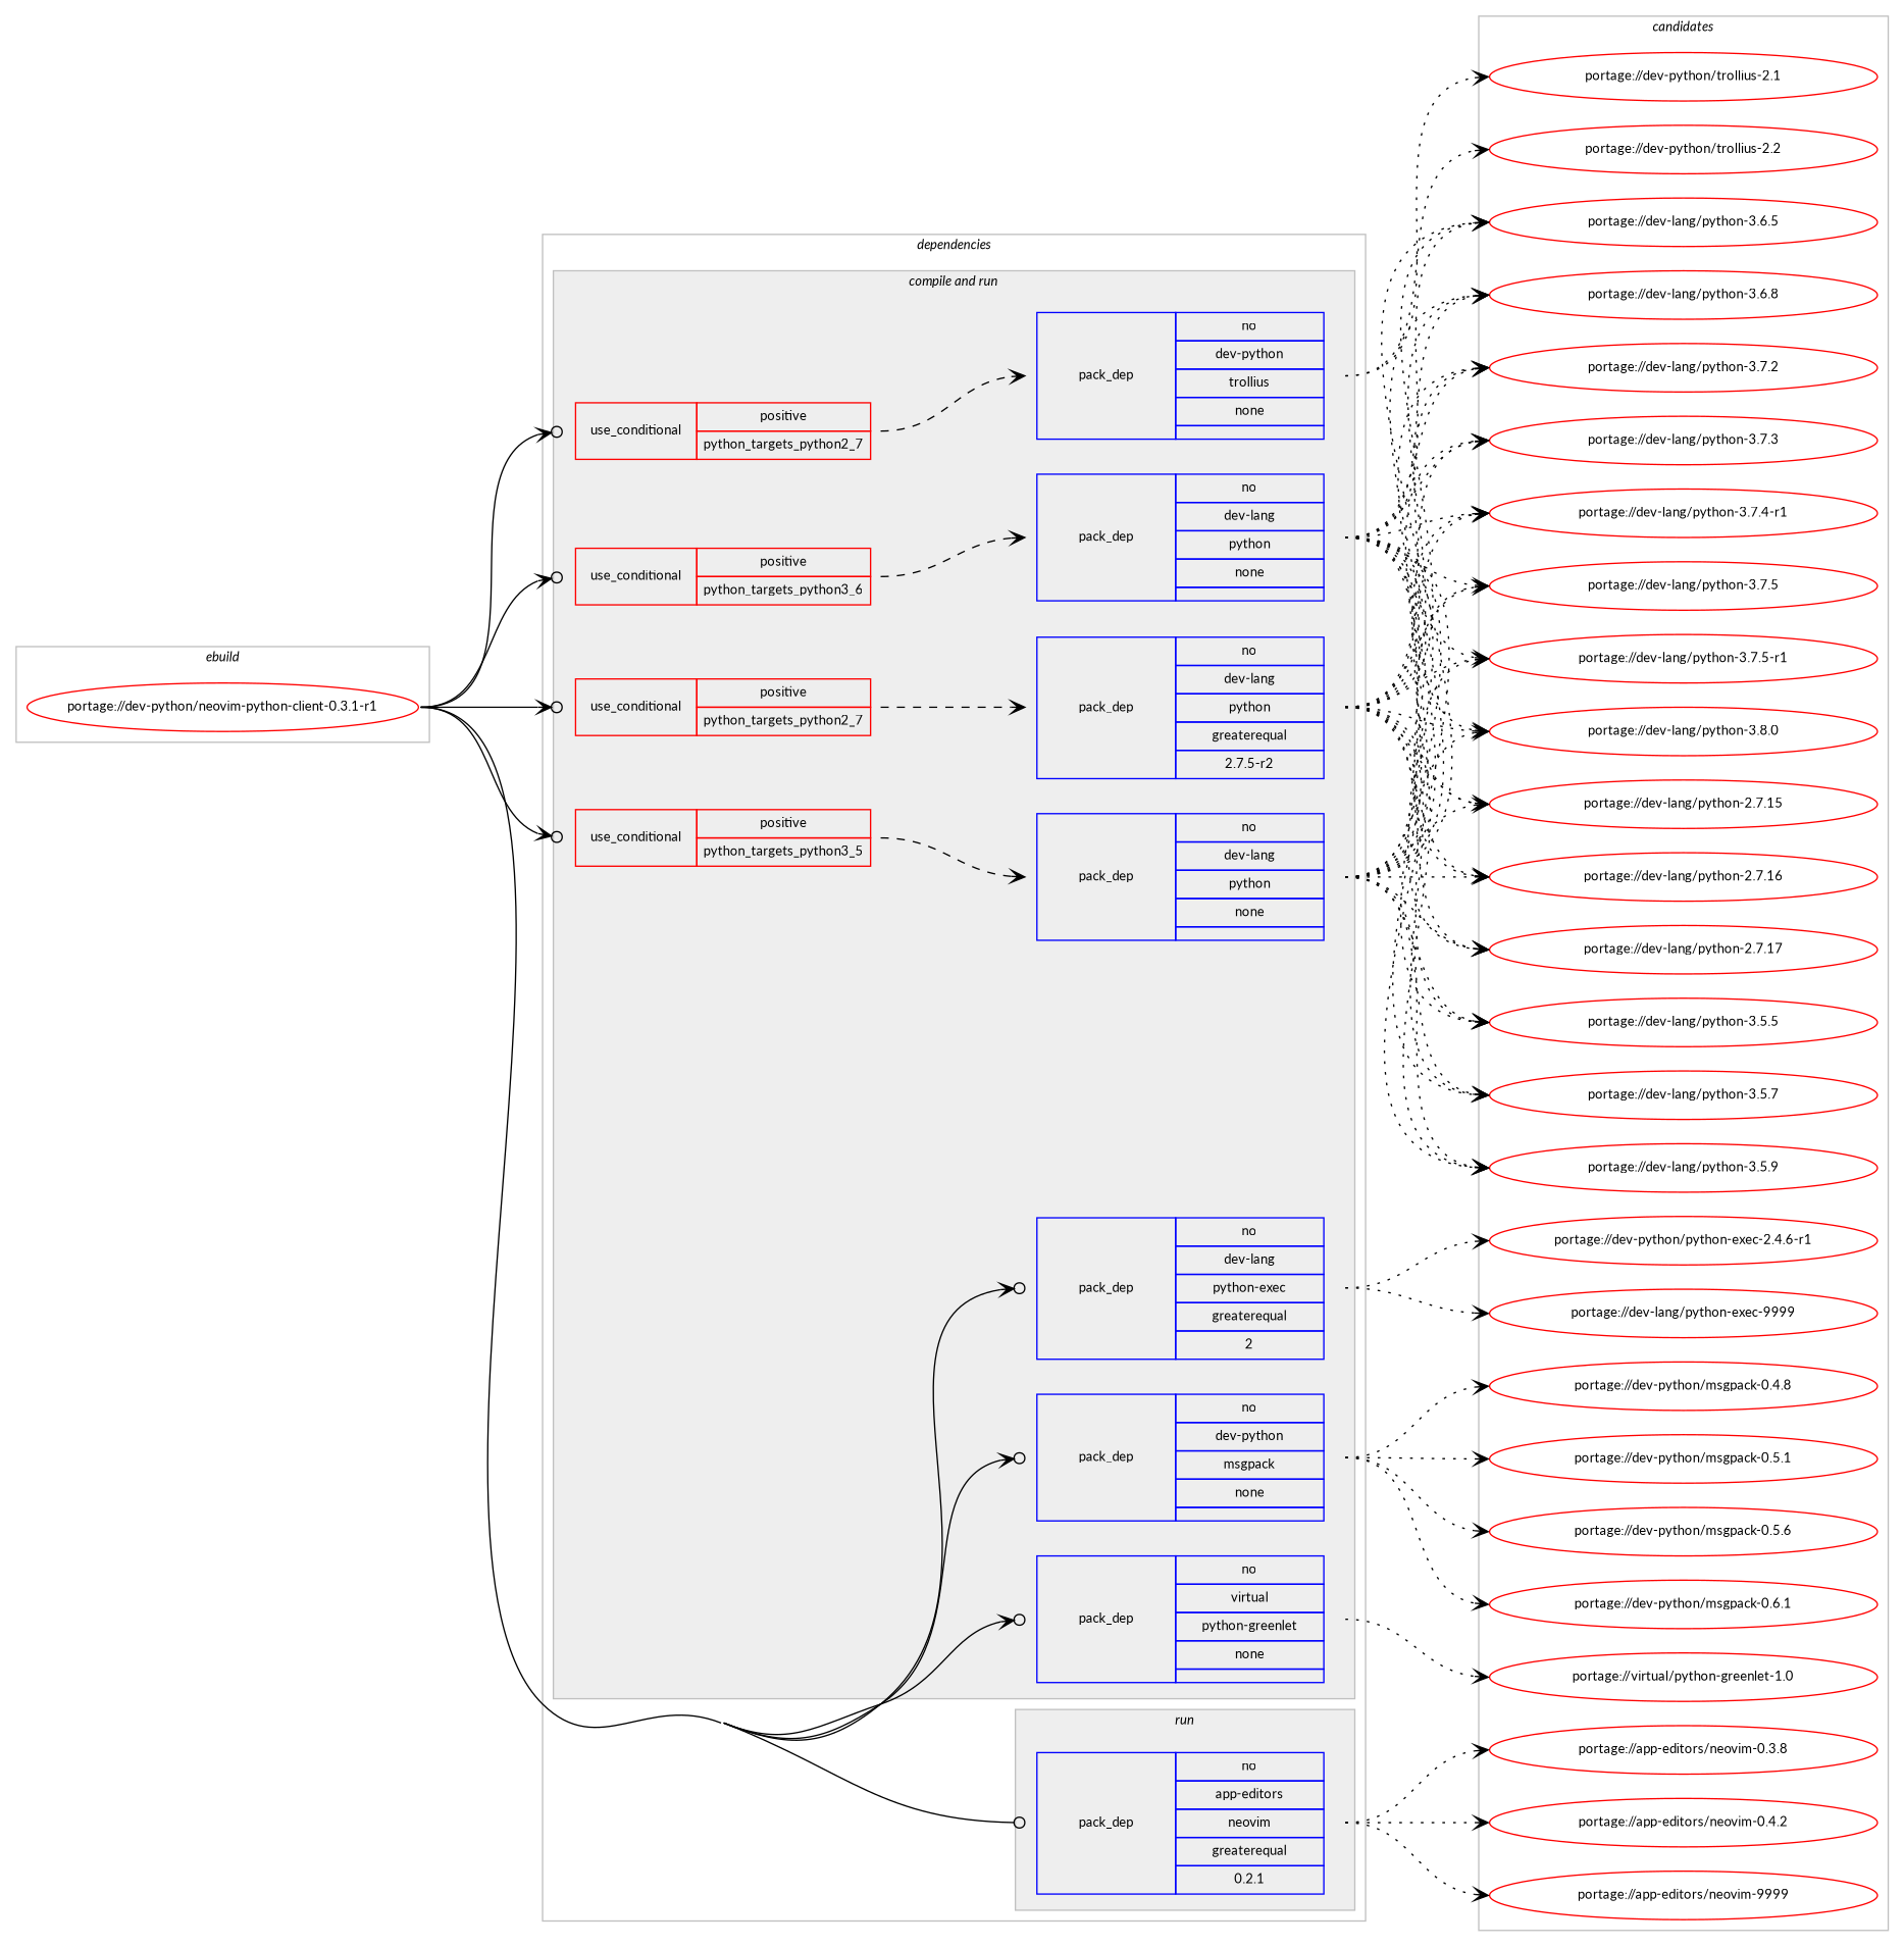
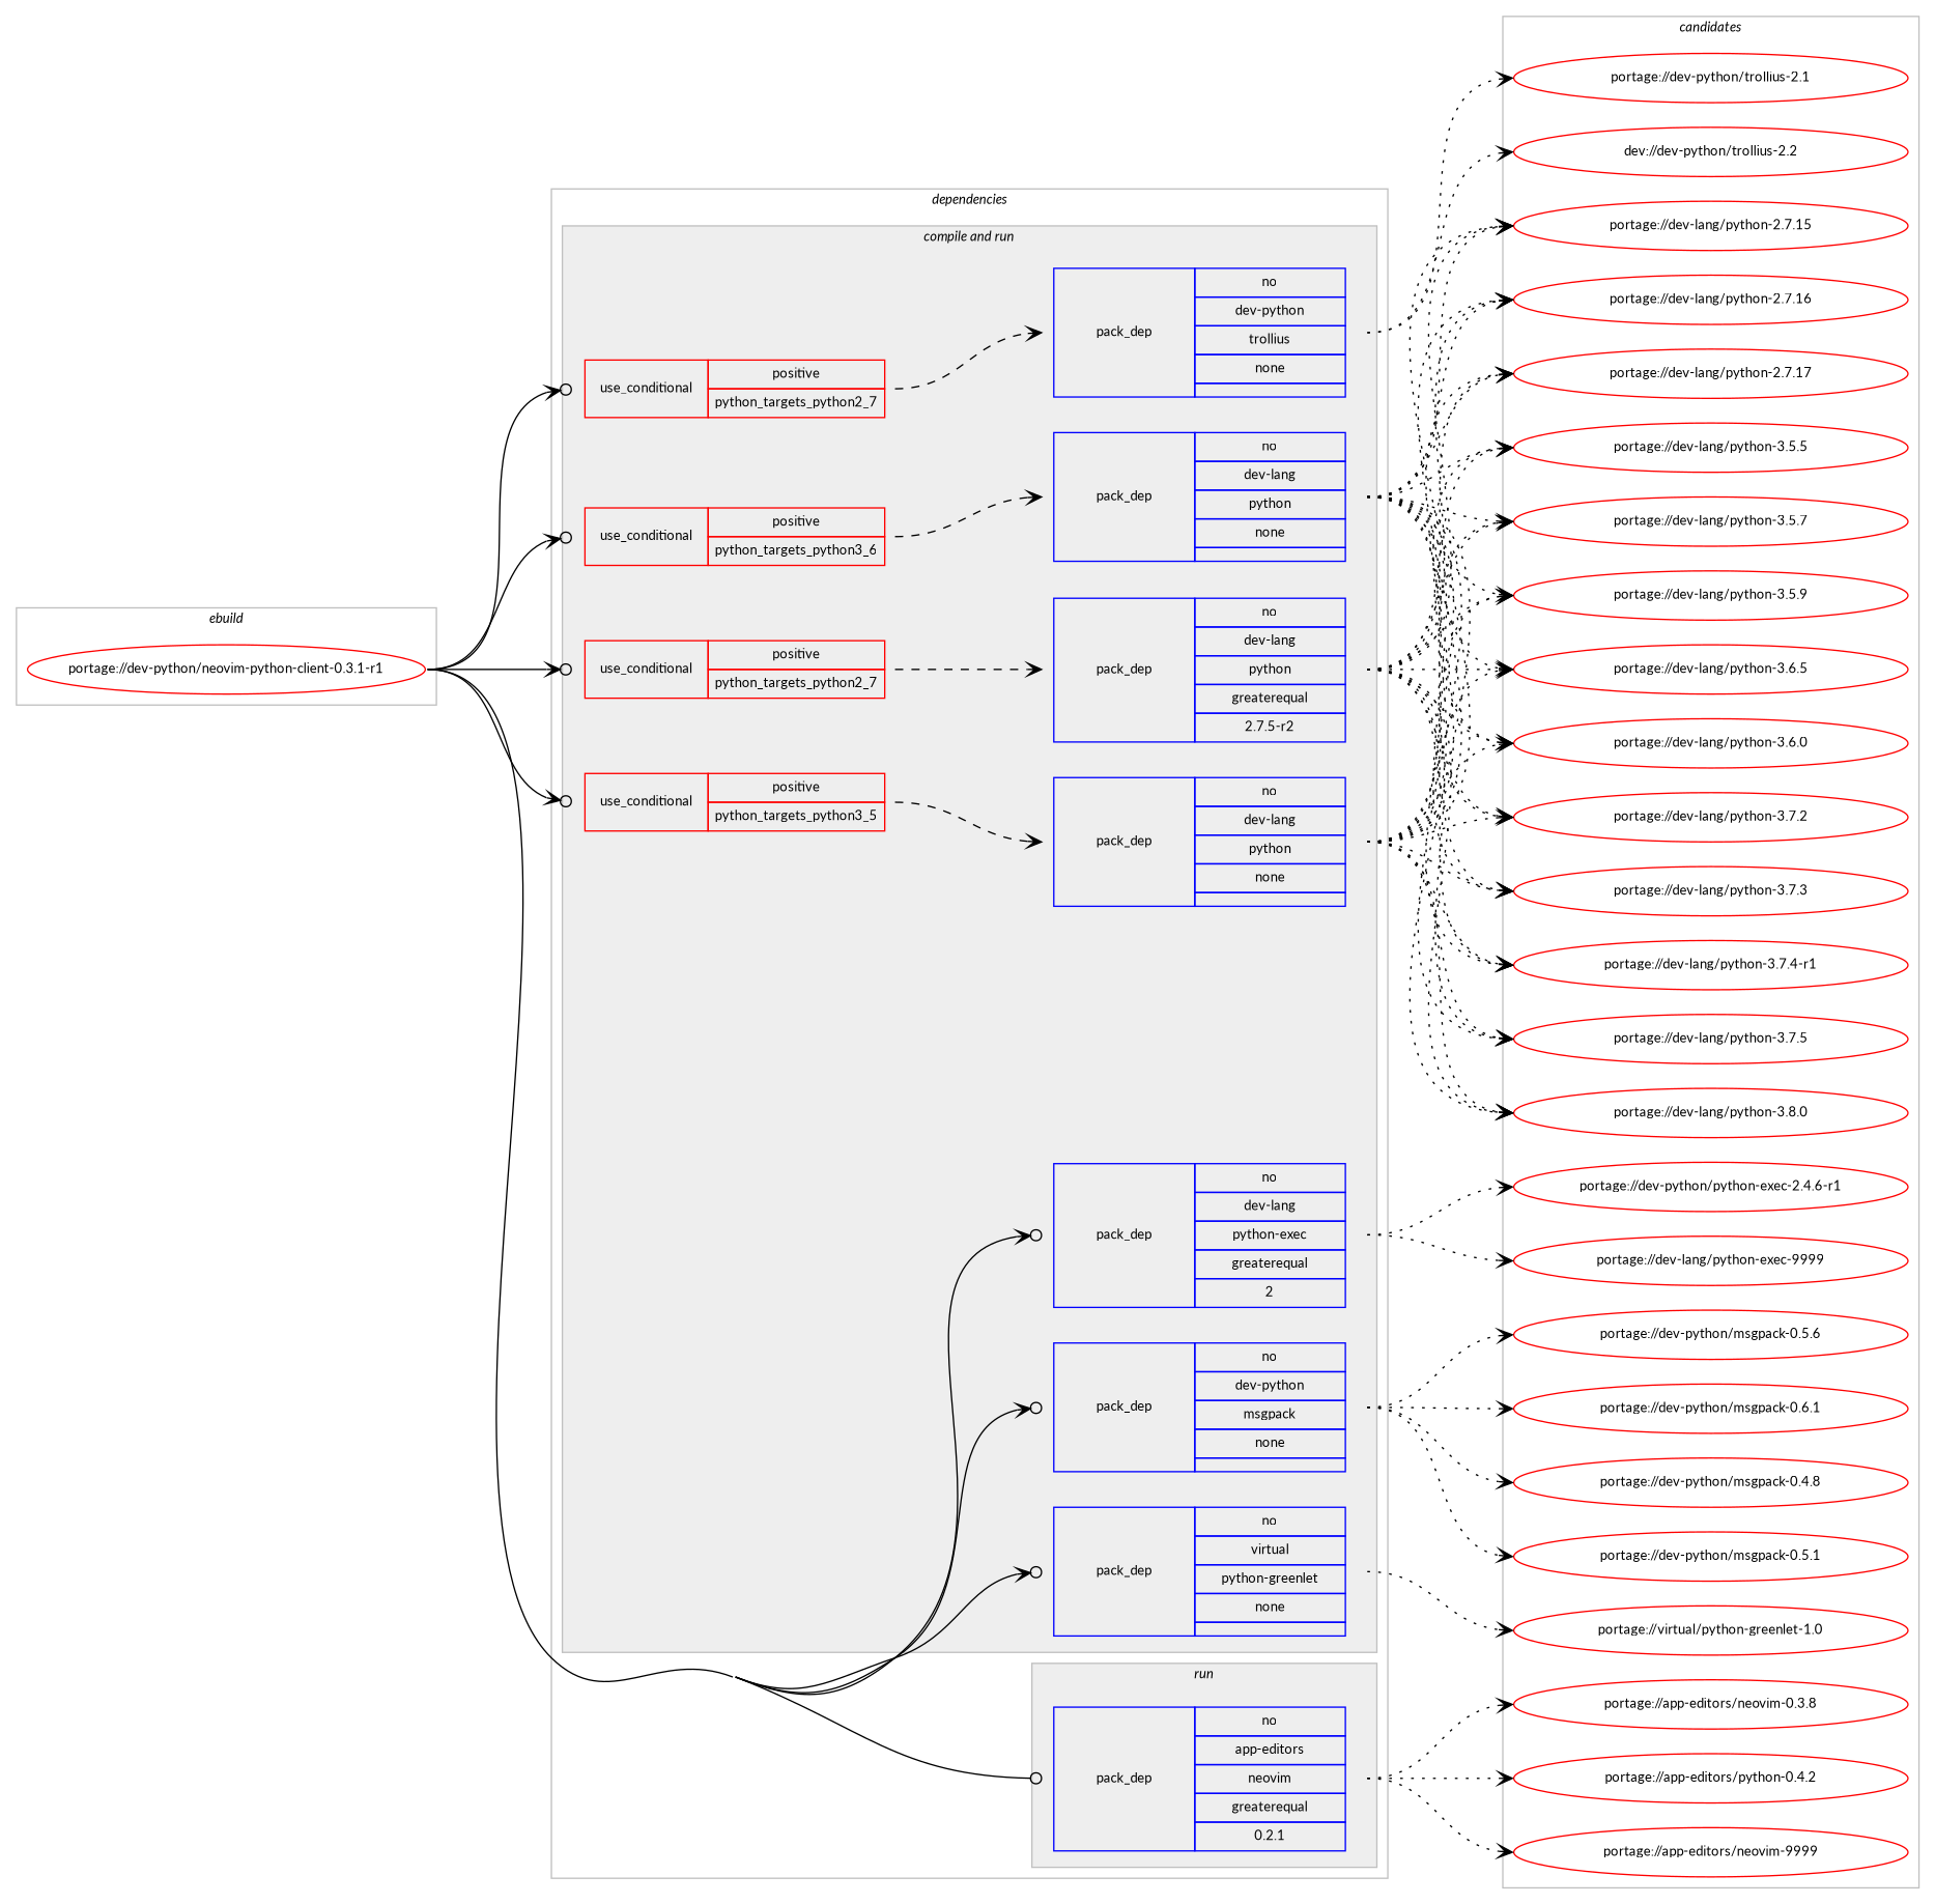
  digraph {
    compound=true
    concentrate=true
    fontname=Lato
    fontsize=10
    newrank=true
    rankdir=LR
    ranksep=1.5
    node [color=red fontname=Lato fontsize=10]
    edge [arrowhead=vee fontname=Lato headport=w style=dotted tailport=e weight=100]
    n1 [label="portage://dev-python/neovim-python-client-0.3.1-r1" width=4]
    n2 [color=blue label=<<TABLE BORDER="0" CELLBORDER="1" CELLSPACING="0" CELLPADDING="4" WIDTH="220"><TR><TD ROWSPAN="6" CELLPADDING="30">pack_dep</TD></TR><TR><TD WIDTH="110">no</TD></TR><TR><TD>dev-lang</TD></TR><TR><TD>python</TD></TR><TR><TD>greaterequal</TD></TR><TR><TD>2.7.5-r2</TD></TR></TABLE>> shape=none]
    n3 [label=<<TABLE BORDER="0" CELLBORDER="1" CELLSPACING="0" CELLPADDING="4"><TR><TD ROWSPAN="3" CELLPADDING="10">use_conditional</TD></TR><TR><TD>positive</TD></TR><TR><TD>python_targets_python2_7</TD></TR></TABLE>> shape=none]
    n4 [color=blue label=<<TABLE BORDER="0" CELLBORDER="1" CELLSPACING="0" CELLPADDING="4" WIDTH="220"><TR><TD ROWSPAN="6" CELLPADDING="30">pack_dep</TD></TR><TR><TD WIDTH="110">no</TD></TR><TR><TD>dev-python</TD></TR><TR><TD>trollius</TD></TR><TR><TD>none</TD></TR><TR><TD></TD></TR></TABLE>> shape=none]
    n5 [label=<<TABLE BORDER="0" CELLBORDER="1" CELLSPACING="0" CELLPADDING="4"><TR><TD ROWSPAN="3" CELLPADDING="10">use_conditional</TD></TR><TR><TD>positive</TD></TR><TR><TD>python_targets_python2_7</TD></TR></TABLE>> shape=none]
    n6 [color=blue label=<<TABLE BORDER="0" CELLBORDER="1" CELLSPACING="0" CELLPADDING="4" WIDTH="220"><TR><TD ROWSPAN="6" CELLPADDING="30">pack_dep</TD></TR><TR><TD WIDTH="110">no</TD></TR><TR><TD>dev-lang</TD></TR><TR><TD>python</TD></TR><TR><TD>none</TD></TR><TR><TD></TD></TR></TABLE>> shape=none]
    n7 [label=<<TABLE BORDER="0" CELLBORDER="1" CELLSPACING="0" CELLPADDING="4"><TR><TD ROWSPAN="3" CELLPADDING="10">use_conditional</TD></TR><TR><TD>positive</TD></TR><TR><TD>python_targets_python3_5</TD></TR></TABLE>> shape=none]
    n8 [color=blue label=<<TABLE BORDER="0" CELLBORDER="1" CELLSPACING="0" CELLPADDING="4" WIDTH="220"><TR><TD ROWSPAN="6" CELLPADDING="30">pack_dep</TD></TR><TR><TD WIDTH="110">no</TD></TR><TR><TD>dev-lang</TD></TR><TR><TD>python</TD></TR><TR><TD>none</TD></TR><TR><TD></TD></TR></TABLE>> shape=none]
    n9 [label=<<TABLE BORDER="0" CELLBORDER="1" CELLSPACING="0" CELLPADDING="4"><TR><TD ROWSPAN="3" CELLPADDING="10">use_conditional</TD></TR><TR><TD>positive</TD></TR><TR><TD>python_targets_python3_6</TD></TR></TABLE>> shape=none]
    n10 [color=blue label=<<TABLE BORDER="0" CELLBORDER="1" CELLSPACING="0" CELLPADDING="4" WIDTH="220"><TR><TD ROWSPAN="6" CELLPADDING="30">pack_dep</TD></TR><TR><TD WIDTH="110">no</TD></TR><TR><TD>dev-lang</TD></TR><TR><TD>python-exec</TD></TR><TR><TD>greaterequal</TD></TR><TR><TD>2</TD></TR></TABLE>> shape=none]
    n11 [color=blue label=<<TABLE BORDER="0" CELLBORDER="1" CELLSPACING="0" CELLPADDING="4" WIDTH="220"><TR><TD ROWSPAN="6" CELLPADDING="30">pack_dep</TD></TR><TR><TD WIDTH="110">no</TD></TR><TR><TD>dev-python</TD></TR><TR><TD>msgpack</TD></TR><TR><TD>none</TD></TR><TR><TD></TD></TR></TABLE>> shape=none]
    n12 [color=blue label=<<TABLE BORDER="0" CELLBORDER="1" CELLSPACING="0" CELLPADDING="4" WIDTH="220"><TR><TD ROWSPAN="6" CELLPADDING="30">pack_dep</TD></TR><TR><TD WIDTH="110">no</TD></TR><TR><TD>virtual</TD></TR><TR><TD>python-greenlet</TD></TR><TR><TD>none</TD></TR><TR><TD></TD></TR></TABLE>> shape=none]
    n13 [color=blue label=<<TABLE BORDER="0" CELLBORDER="1" CELLSPACING="0" CELLPADDING="4" WIDTH="220"><TR><TD ROWSPAN="6" CELLPADDING="30">pack_dep</TD></TR><TR><TD WIDTH="110">no</TD></TR><TR><TD>app-editors</TD></TR><TR><TD>neovim</TD></TR><TR><TD>greaterequal</TD></TR><TR><TD>0.2.1</TD></TR></TABLE>> shape=none]
    n14 [label="portage://dev-lang/python-2.7.15" width=4]
    n15 [label="portage://dev-lang/python-2.7.16" width=4]
    n16 [label="portage://dev-lang/python-2.7.17" width=4]
    n17 [label="portage://dev-lang/python-3.5.5" width=4]
    n18 [label="portage://dev-lang/python-3.5.7" width=4]
    n19 [label="portage://dev-lang/python-3.5.9" width=4]
    n20 [label="portage://dev-lang/python-3.6.5" width=4]
-   n21 [label="portage://dev-lang/python-3.6.8" width=4]
+   n21 [label="portage://dev-lang/python-3.6.0" width=4]
    n22 [label="portage://dev-lang/python-3.7.2" width=4]
    n23 [label="portage://dev-lang/python-3.7.3" width=4]
    n24 [label="portage://dev-lang/python-3.7.4-r1" width=4]
    n25 [label="portage://dev-lang/python-3.7.5" width=4]
-   n26 [label="portage://dev-lang/python-3.7.5-r1" width=4]
    n27 [label="portage://dev-lang/python-3.8.0" width=4]
    n28 [label="portage://dev-python/trollius-2.1" width=4]
-   n29 [label="portage://dev-python/trollius-2.2" width=4]
+   n29 [label="dev://dev-python/trollius-2.2" width=4]
    n30 [label="portage://dev-python/python-exec-2.4.6-r1" width=4]
    n31 [label="portage://dev-lang/python-exec-9999" width=4]
    n32 [label="portage://dev-python/msgpack-0.4.8" width=4]
    n33 [label="portage://dev-python/msgpack-0.5.1" width=4]
    n34 [label="portage://dev-python/msgpack-0.5.6" width=4]
    n35 [label="portage://dev-python/msgpack-0.6.1" width=4]
    n36 [label="portage://virtual/python-greenlet-1.0" width=4]
    n37 [label="portage://app-editors/neovim-0.3.8" width=4]
-   n38 [label="portage://app-editors/neovim-0.4.2" width=4]
+   n38 [label="portage://app-editors/python-0.4.2" width=4]
    n39 [label="portage://app-editors/neovim-9999" width=4]
    subgraph cluster_1 {
      color=gray
      label=<<i>ebuild</i>>
      rank=same
      n1
    }
    subgraph cluster_2 {
      color=gray
      label=<<i>dependencies</i>>
      subgraph cluster_3 {
        color=gray
        fillcolor="#eeeeee"
        label=<<i>compile</i>>
        style=filled
      }
      subgraph cluster_4 {
        color=gray
        fillcolor="#eeeeee"
        label=<<i>compile and run</i>>
        style=filled
        subgraph sub_5 {
          color=gray
          fillcolor="#eeeeee"
          label=<<i>compile and run</i>>
          style=filled
          n3
          subgraph sub_6 {
            color=gray
            fillcolor="#eeeeee"
            label=<<i>compile and run</i>>
            style=filled
            n2
          }
        }
        subgraph sub_7 {
          color=gray
          fillcolor="#eeeeee"
          label=<<i>compile and run</i>>
          style=filled
          n5
          subgraph sub_8 {
            color=gray
            fillcolor="#eeeeee"
            label=<<i>compile and run</i>>
            style=filled
            n4
          }
        }
        subgraph sub_9 {
          color=gray
          fillcolor="#eeeeee"
          label=<<i>compile and run</i>>
          style=filled
          n7
          subgraph sub_10 {
            color=gray
            fillcolor="#eeeeee"
            label=<<i>compile and run</i>>
            style=filled
            n6
          }
        }
        subgraph sub_11 {
          color=gray
          fillcolor="#eeeeee"
          label=<<i>compile and run</i>>
          style=filled
          n9
          subgraph sub_12 {
            color=gray
            fillcolor="#eeeeee"
            label=<<i>compile and run</i>>
            style=filled
            n8
          }
        }
        subgraph sub_13 {
          color=gray
          fillcolor="#eeeeee"
          label=<<i>compile and run</i>>
          style=filled
          n10
        }
        subgraph sub_14 {
          color=gray
          fillcolor="#eeeeee"
          label=<<i>compile and run</i>>
          style=filled
          n11
        }
        subgraph sub_15 {
          color=gray
          fillcolor="#eeeeee"
          label=<<i>compile and run</i>>
          style=filled
          n12
        }
      }
      subgraph cluster_16 {
        color=gray
        fillcolor="#eeeeee"
        label=<<i>run</i>>
        style=filled
        subgraph sub_17 {
          color=gray
          fillcolor="#eeeeee"
          label=<<i>run</i>>
          style=filled
          n13
        }
      }
    }
    subgraph cluster_18 {
      color=gray
      label=<<i>candidates</i>>
      rank=same
      subgraph sub_19 {
        color=black
        label=<<i>candidates</i>>
        nodesep=1
        rank=same
        n14
        n15
        n16
        n17
        n18
        n19
        n20
        n21
        n22
        n23
        n24
        n25
-       n26
        n27
      }
      subgraph sub_20 {
        color=black
        label=<<i>candidates</i>>
        nodesep=1
        rank=same
        n28
        n29
      }
      subgraph sub_21 {
        color=black
        label=<<i>candidates</i>>
        nodesep=1
        rank=same
        n14
        n15
        n16
        n17
        n18
        n19
        n20
        n21
        n22
        n23
        n24
        n25
-       n26
        n27
      }
      subgraph sub_22 {
        color=black
        label=<<i>candidates</i>>
        nodesep=1
        rank=same
        n14
        n15
        n16
        n17
        n18
        n19
        n20
        n21
        n22
        n23
        n24
        n25
-       n26
        n27
      }
      subgraph sub_23 {
        color=black
        label=<<i>candidates</i>>
        nodesep=1
        rank=same
        n30
        n31
      }
      subgraph sub_24 {
        color=black
        label=<<i>candidates</i>>
        nodesep=1
        rank=same
        n32
        n33
        n34
        n35
      }
      subgraph sub_25 {
        color=black
        label=<<i>candidates</i>>
        nodesep=1
        rank=same
        n36
      }
      subgraph sub_26 {
        color=black
        label=<<i>candidates</i>>
        nodesep=1
        rank=same
        n37
        n38
        n39
      }
    }
    n1 -> n3 [arrowhead=odotvee style=solid weight=20]
    n1 -> n5 [arrowhead=odotvee style=solid weight=20]
    n1 -> n7 [arrowhead=odotvee style=solid weight=20]
    n1 -> n9 [arrowhead=odotvee style=solid weight=20]
    n1 -> n10 [arrowhead=odotvee style=solid weight=20]
    n1 -> n11 [arrowhead=odotvee style=solid weight=20]
    n1 -> n12 [arrowhead=odotvee style=solid weight=20]
    n1 -> n13 [arrowhead=odot style=solid weight=20]
    n2 -> n14
    n2 -> n15
    n2 -> n16
    n2 -> n17
    n2 -> n18
    n2 -> n19
    n2 -> n20
    n2 -> n21
    n2 -> n22
    n2 -> n23
    n2 -> n24
    n2 -> n25
-   n2 -> n26
    n2 -> n27
    n3 -> n2 [style=dashed weight=20]
    n4 -> n28
    n4 -> n29
    n5 -> n4 [style=dashed weight=20]
    n6 -> n14
    n6 -> n15
    n6 -> n16
    n6 -> n17
    n6 -> n18
    n6 -> n19
    n6 -> n20
    n6 -> n21
    n6 -> n22
    n6 -> n23
    n6 -> n24
    n6 -> n25
-   n6 -> n26
    n6 -> n27
    n7 -> n6 [style=dashed weight=20]
    n8 -> n14
    n8 -> n15
    n8 -> n16
    n8 -> n17
    n8 -> n18
    n8 -> n19
    n8 -> n20
    n8 -> n21
    n8 -> n22
    n8 -> n23
    n8 -> n24
    n8 -> n25
-   n8 -> n26
    n8 -> n27
    n9 -> n8 [style=dashed weight=20]
    n10 -> n30
    n10 -> n31
    n11 -> n32
    n11 -> n33
    n11 -> n34
    n11 -> n35
    n12 -> n36
    n13 -> n37
    n13 -> n38
    n13 -> n39
  }
